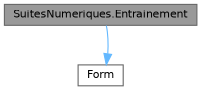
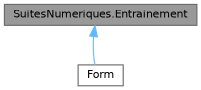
  digraph {
    node [color=gray40 fontname=Helvetica fontsize=10 shape=box style=filled]
    n1 [fillcolor=grey60 fontcolor=black height=0.2 label="SuitesNumeriques.Entrainement" width=0.4]
    n2 [fillcolor=white height=0.2 label=Form width=0.4]
-   n2 -> n1 [color=steelblue1 dir=back fontname=Helvetica fontsize=10 labelfontname=Helvetica labelfontsize=10 style=solid]
+   n1 -> n2 [color=steelblue1 dir=back fontname=Helvetica fontsize=10 labelfontname=Helvetica labelfontsize=10 style=solid]
  }
